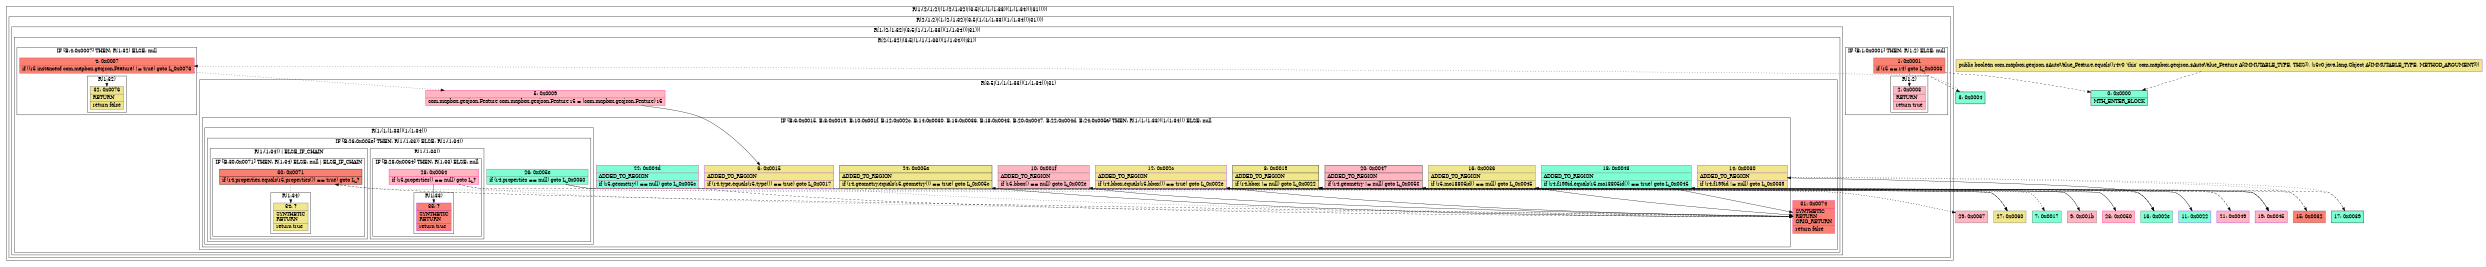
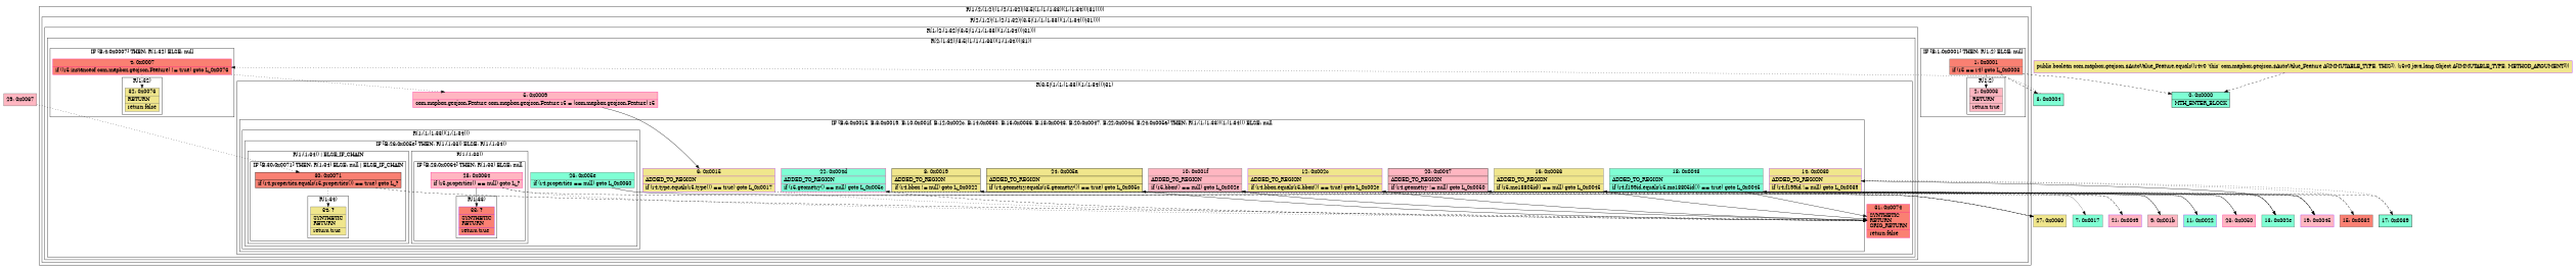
  digraph {
    node [color=gray40 fillcolor=lightpink shape=record style=filled]
    edge [style=dotted]
    n1 [label="{2\:\ 0x0003|RETURN\l|return true\l}"]
    n2 [fillcolor=salmon label="{1\:\ 0x0001|if (r5 == r4) goto L_0x0003\l}"]
    n3 [fillcolor=khaki label="{32\:\ 0x0076|RETURN\l|return false\l}"]
    n4 [color=deeppink fillcolor=salmon label="{4\:\ 0x0007|if ((r5 instanceof com.mapbox.geojson.Feature) != true) goto L_0x0076\l}"]
    n5 [color=purple fillcolor=salmon label="{33\:\ ?|SYNTHETIC\lRETURN\l|return true\l}"]
    n6 [color=deeppink label="{28\:\ 0x0064|if (r5.properties() == null) goto L_?\l}"]
    n7 [fillcolor=khaki label="{34\:\ ?|SYNTHETIC\lRETURN\l|return true\l}"]
    n8 [color=black fillcolor=salmon label="{30\:\ 0x0071|if (r4.properties.equals(r5.properties()) == true) goto L_?\l}"]
    n9 [fillcolor=aquamarine label="{26\:\ 0x005e|if (r4.properties == null) goto L_0x0060\l}"]
    n10 [color=purple fillcolor=khaki label="{6\:\ 0x0015|ADDED_TO_REGION\l|if (r4.type.equals(r5.type()) == true) goto L_0x0017\l}"]
    n11 [color=black fillcolor=khaki label="{8\:\ 0x0019|ADDED_TO_REGION\l|if (r4.bbox != null) goto L_0x0022\l}"]
    n12 [label="{10\:\ 0x001f|ADDED_TO_REGION\l|if (r5.bbox() == null) goto L_0x002e\l}"]
    n13 [color=purple fillcolor=khaki label="{12\:\ 0x002c|ADDED_TO_REGION\l|if (r4.bbox.equals(r5.bbox()) == true) goto L_0x002e\l}"]
    n14 [color=purple fillcolor=khaki label="{14\:\ 0x0030|ADDED_TO_REGION\l|if (r4.f199id != null) goto L_0x0039\l}"]
    n15 [fillcolor=khaki label="{16\:\ 0x0036|ADDED_TO_REGION\l|if (r5.mo18805id() == null) goto L_0x0045\l}"]
    n16 [fillcolor=aquamarine label="{18\:\ 0x0043|ADDED_TO_REGION\l|if (r4.f199id.equals(r5.mo18805id()) == true) goto L_0x0045\l}"]
    n17 [color=black label="{20\:\ 0x0047|ADDED_TO_REGION\l|if (r4.geometry != null) goto L_0x0050\l}"]
    n18 [color=deeppink fillcolor=aquamarine label="{22\:\ 0x004d|ADDED_TO_REGION\l|if (r5.geometry() == null) goto L_0x005c\l}"]
    n19 [color=black fillcolor=khaki label="{24\:\ 0x005a|ADDED_TO_REGION\l|if (r4.geometry.equals(r5.geometry()) == true) goto L_0x005c\l}"]
    n20 [color=deeppink label="{5\:\ 0x0009|com.mapbox.geojson.Feature com.mapbox.geojson.Feature r5 = (com.mapbox.geojson.Feature) r5\l}"]
    n21 [color=deeppink fillcolor=salmon label="{31\:\ 0x0074|SYNTHETIC\lRETURN\lORIG_RETURN\l|return false\l}"]
    n22 [color=black fillcolor=aquamarine label="{3\:\ 0x0004}"]
    n23 [color=black fillcolor=aquamarine label="{0\:\ 0x0000|MTH_ENTER_BLOCK\l}"]
    n24 [fillcolor=khaki label="{27\:\ 0x0060}"]
    n25 [label="{29\:\ 0x0067}"]
    n26 [fillcolor=aquamarine label="{7\:\ 0x0017}"]
    n27 [label="{9\:\ 0x001b}"]
    n28 [color=purple fillcolor=aquamarine label="{11\:\ 0x0022}"]
    n29 [fillcolor=aquamarine label="{13\:\ 0x002e}"]
    n30 [fillcolor=salmon label="{15\:\ 0x0032}"]
    n31 [color=black fillcolor=aquamarine label="{17\:\ 0x0039}"]
    n32 [color=purple label="{19\:\ 0x0045}"]
    n33 [color=purple label="{21\:\ 0x0049}"]
    n34 [color=deeppink label="{23\:\ 0x0050}"]
    n35 [color=purple fillcolor=khaki label="{public boolean com.mapbox.geojson.$AutoValue_Feature.equals((r4v0 'this' com.mapbox.geojson.$AutoValue_Feature A[IMMUTABLE_TYPE, THIS]), (r5v0 java.lang.Object A[IMMUTABLE_TYPE, METHOD_ARGUMENT])) }"]
    subgraph cluster_1 {
      label="R(1:(2:(1:2)|(1:(2:(1:32)|(3:5|(1:(1:(1:33))(1:(1:34)))|31)))))"
      subgraph cluster_2 {
        label="R(2:(1:2)|(1:(2:(1:32)|(3:5|(1:(1:(1:33))(1:(1:34)))|31))))"
        subgraph cluster_3 {
          label="IF [B:1:0x0001] THEN: R(1:2) ELSE: null"
          n2
          subgraph cluster_4 {
            label="R(1:2)"
            n1
          }
        }
        subgraph cluster_5 {
          label="R(1:(2:(1:32)|(3:5|(1:(1:(1:33))(1:(1:34)))|31)))"
          subgraph cluster_6 {
            label="R(2:(1:32)|(3:5|(1:(1:(1:33))(1:(1:34)))|31))"
            subgraph cluster_7 {
              label="IF [B:4:0x0007] THEN: R(1:32) ELSE: null"
              n4
              subgraph cluster_8 {
                label="R(1:32)"
                n3
              }
            }
            subgraph cluster_9 {
              label="R(3:5|(1:(1:(1:33))(1:(1:34)))|31)"
              n20
              n21
              subgraph cluster_10 {
                label="IF [B:6:0x0015, B:8:0x0019, B:10:0x001f, B:12:0x002c, B:14:0x0030, B:16:0x0036, B:18:0x0043, B:20:0x0047, B:22:0x004d, B:24:0x005a] THEN: R(1:(1:(1:33))(1:(1:34))) ELSE: null"
                n10
                n11
                n12
                n13
                n14
                n15
                n16
                n17
                n18
                n19
                subgraph cluster_11 {
                  label="R(1:(1:(1:33))(1:(1:34)))"
                  subgraph cluster_12 {
                    label="IF [B:26:0x005e] THEN: R(1:(1:33)) ELSE: R(1:(1:34))"
                    n9
                    subgraph cluster_13 {
                      label="R(1:(1:33))"
                      subgraph cluster_14 {
                        label="IF [B:28:0x0064] THEN: R(1:33) ELSE: null"
                        n6
                        subgraph cluster_15 {
                          label="R(1:33)"
                          n5
                        }
                      }
                    }
                    subgraph cluster_16 {
                      label="R(1:(1:34)) | ELSE_IF_CHAIN\l"
                      subgraph cluster_17 {
                        label="IF [B:30:0x0071] THEN: R(1:34) ELSE: null | ELSE_IF_CHAIN\l"
                        n8
                        subgraph cluster_18 {
                          label="R(1:34)"
                          n7
                        }
                      }
                    }
                  }
                }
              }
            }
          }
        }
      }
    }
    n2 -> n1 [style=dashed]
    n2 -> n22 [style=dashed]
    n2 -> n23 [style=dashed]
    n4 -> n3
    n4 -> n20
    n6 -> n5 [style=solid]
    n6 -> n21
    n6 -> n24 [style=dashed]
    n8 -> n7
    n8 -> n21 [style=dashed]
    n9 -> n24 [style=solid]
-   n9 -> n25
    n10 -> n21
    n10 -> n26
    n11 -> n27 [style=solid]
    n11 -> n28
    n12 -> n21 [style=solid]
    n12 -> n29
    n13 -> n21 [style=solid]
    n13 -> n29 [style=dashed]
    n14 -> n30
    n14 -> n31
    n15 -> n21 [style=solid]
    n15 -> n32 [style=solid]
    n16 -> n21 [style=solid]
    n16 -> n32
    n17 -> n33 [style=dashed]
    n17 -> n34
    n18 -> n21 [style=dashed]
    n19 -> n21 [style=solid]
    n20 -> n10 [style=solid]
    n22 -> n4
    n25 -> n8
    n26 -> n11
    n27 -> n12
    n28 -> n13 [style=solid]
    n29 -> n14 [style=solid]
    n30 -> n15 [style=dashed]
    n31 -> n16 [style=dashed]
    n32 -> n17 [style=dashed]
-   n33 -> n11
+   n33 -> n18
    n34 -> n19 [style=solid]
    n35 -> n23 [style=dashed]
  }
